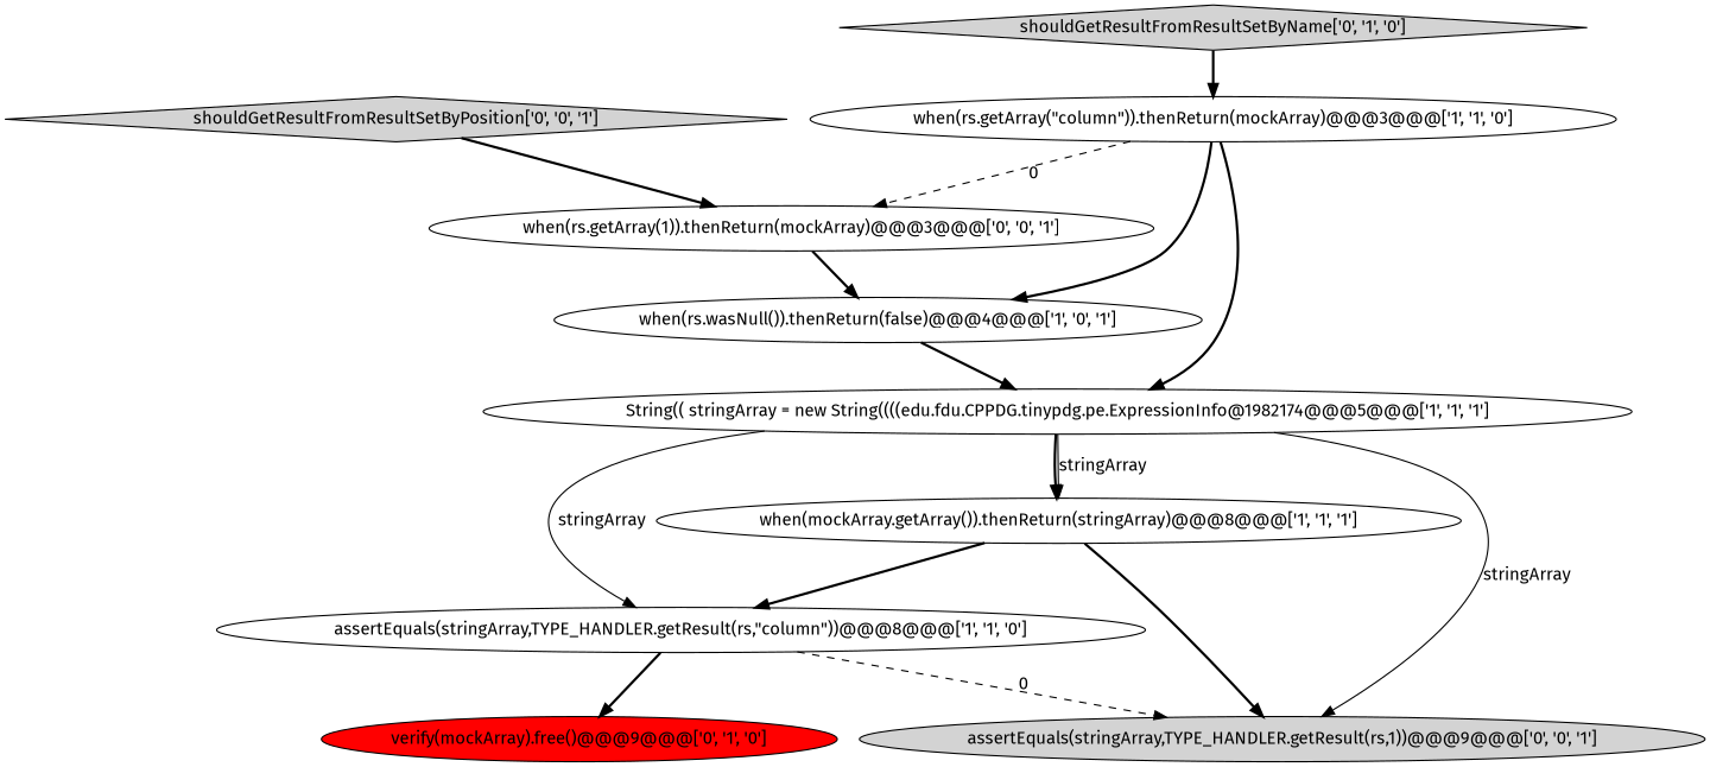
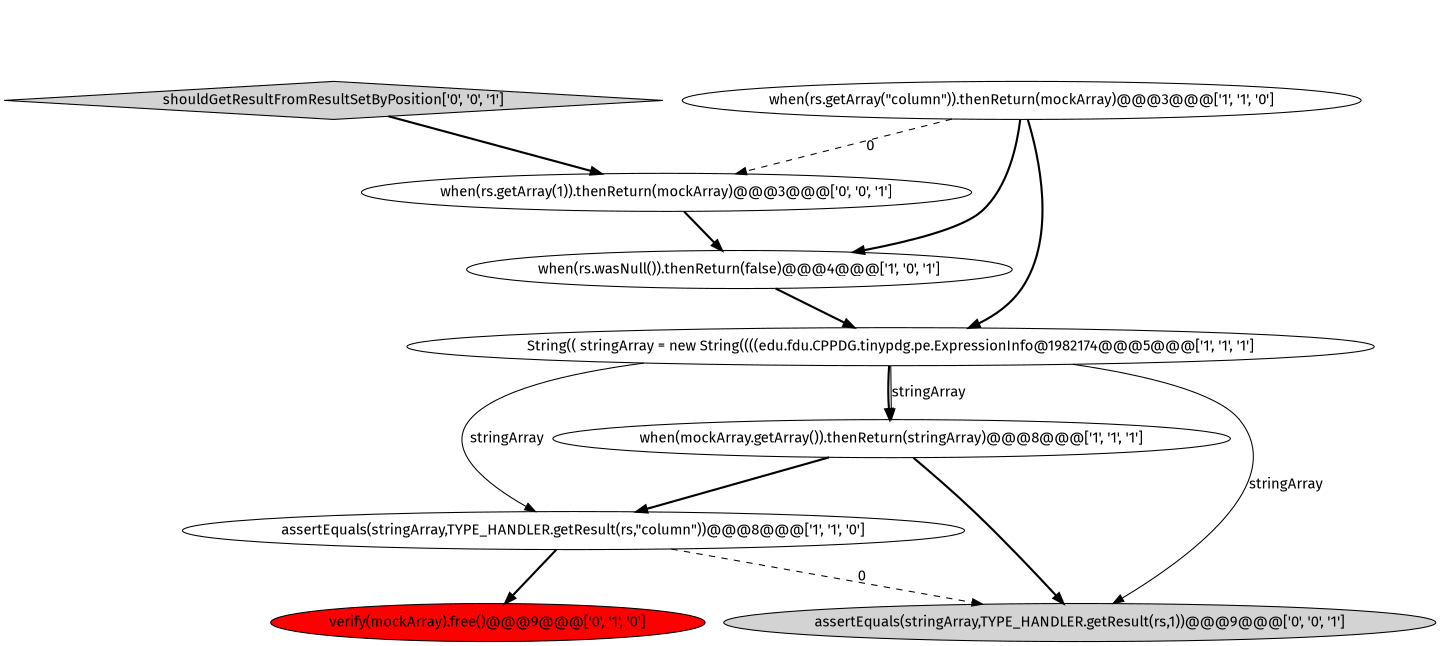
  digraph {
    fontname="Fira Sans"
    node [fillcolor=white fontname="Fira Sans" shape=ellipse style=filled]
    edge [fontname="Fira Sans" style=bold]
    n1 [label="assertEquals(stringArray,TYPE_HANDLER.getResult(rs,\"column\"))@@@8@@@['1', '1', '0']"]
    n2 [fillcolor=lightgray label="assertEquals(stringArray,TYPE_HANDLER.getResult(rs,1))@@@9@@@['0', '0', '1']"]
    n3 [fillcolor=red label="verify(mockArray).free()@@@9@@@['0', '1', '0']"]
    n4 [fillcolor=lightgray label="shouldGetResultFromResultSetByPosition['0', '0', '1']" shape=diamond]
    n5 [label="when(rs.getArray(1)).thenReturn(mockArray)@@@3@@@['0', '0', '1']"]
    n6 [label="when(rs.wasNull()).thenReturn(false)@@@4@@@['1', '0', '1']"]
    n7 [label="when(rs.getArray(\"column\")).thenReturn(mockArray)@@@3@@@['1', '1', '0']"]
    n8 [label="String(( stringArray = new String((((edu.fdu.CPPDG.tinypdg.pe.ExpressionInfo@1982174@@@5@@@['1', '1', '1']"]
    n9 [label="when(mockArray.getArray()).thenReturn(stringArray)@@@8@@@['1', '1', '1']"]
-   n10 [fillcolor=lightgray label="shouldGetResultFromResultSetByName['0', '1', '0']" shape=diamond]
    n1 -> n2 [label=0 style=dashed]
    n1 -> n3
    n4 -> n5
    n5 -> n6
    n6 -> n8
    n7 -> n5 [label=0 style=dashed]
    n7 -> n6
    n7 -> n8
    n8 -> n1 [label=stringArray style=solid]
    n8 -> n2 [label=stringArray style=solid]
    n8 -> n9 [label=stringArray style=solid]
    n8 -> n9
    n9 -> n1
    n9 -> n2
-   n10 -> n7
  }
